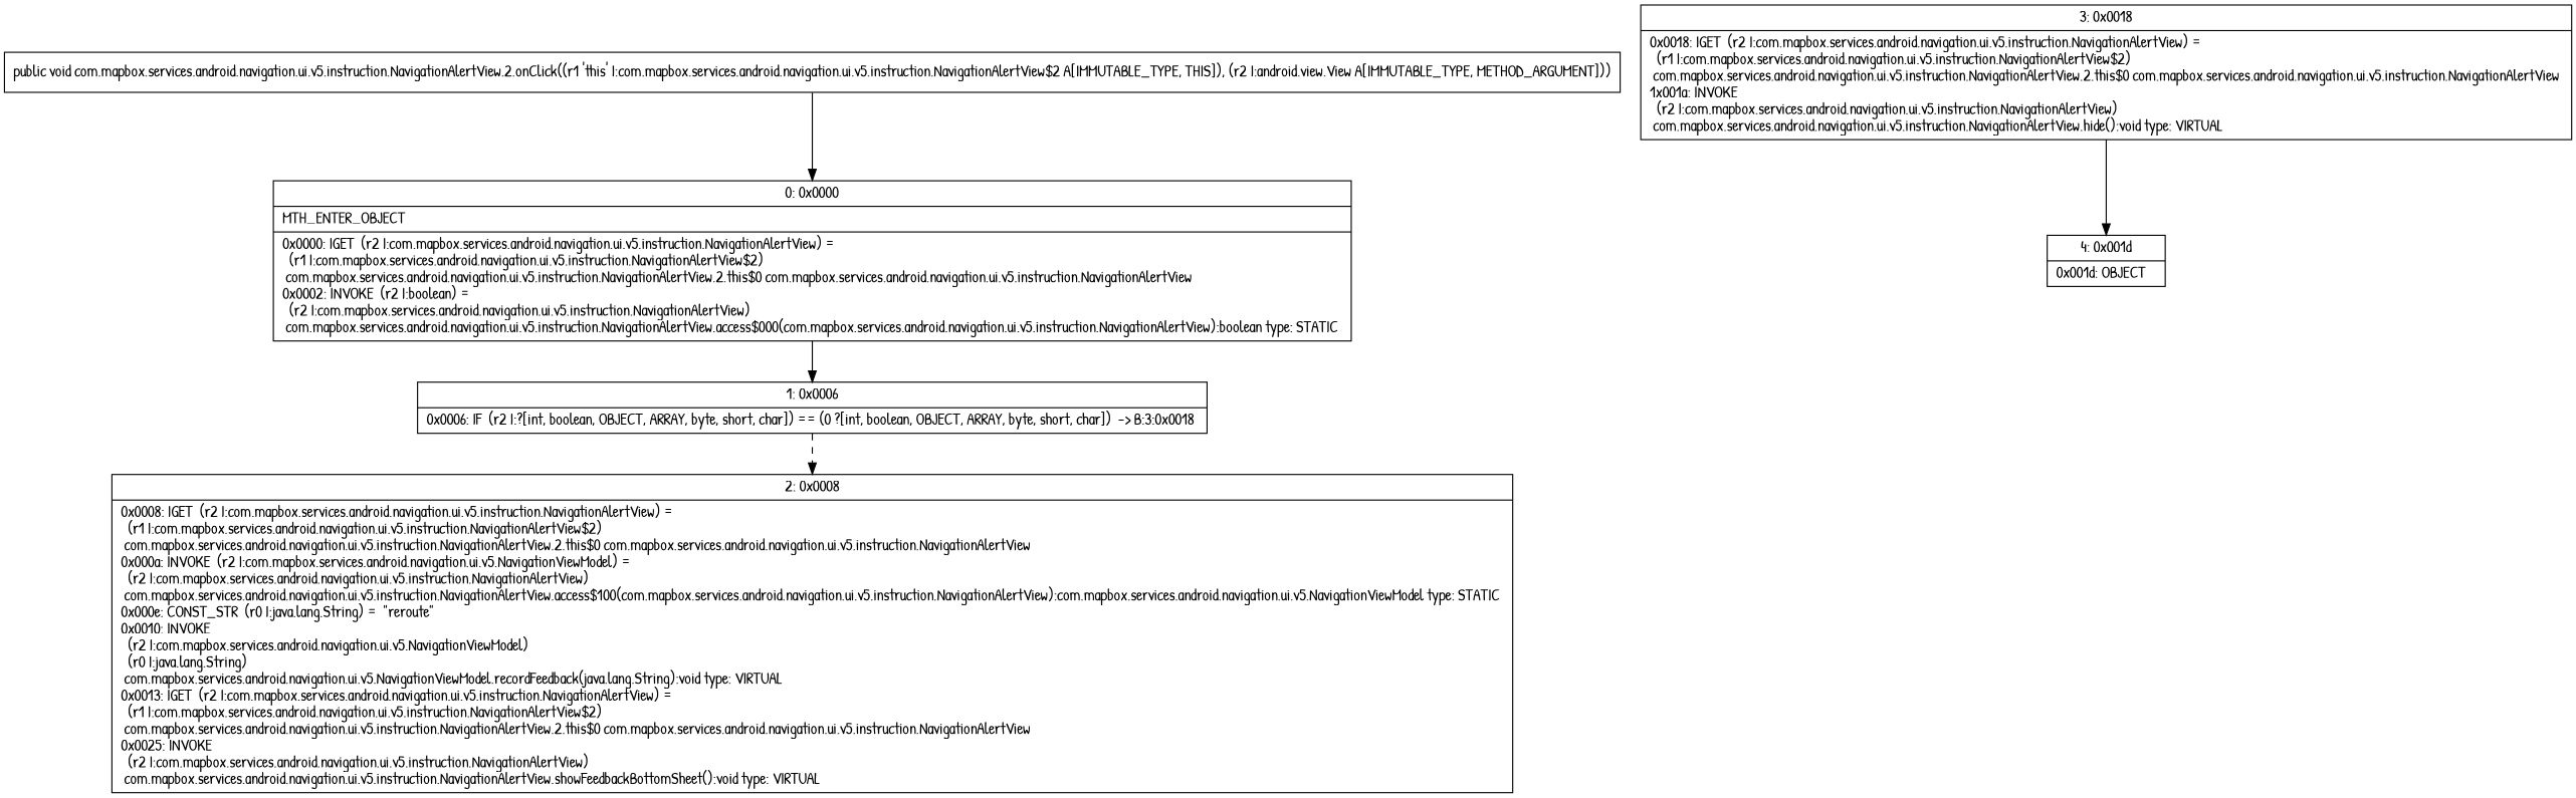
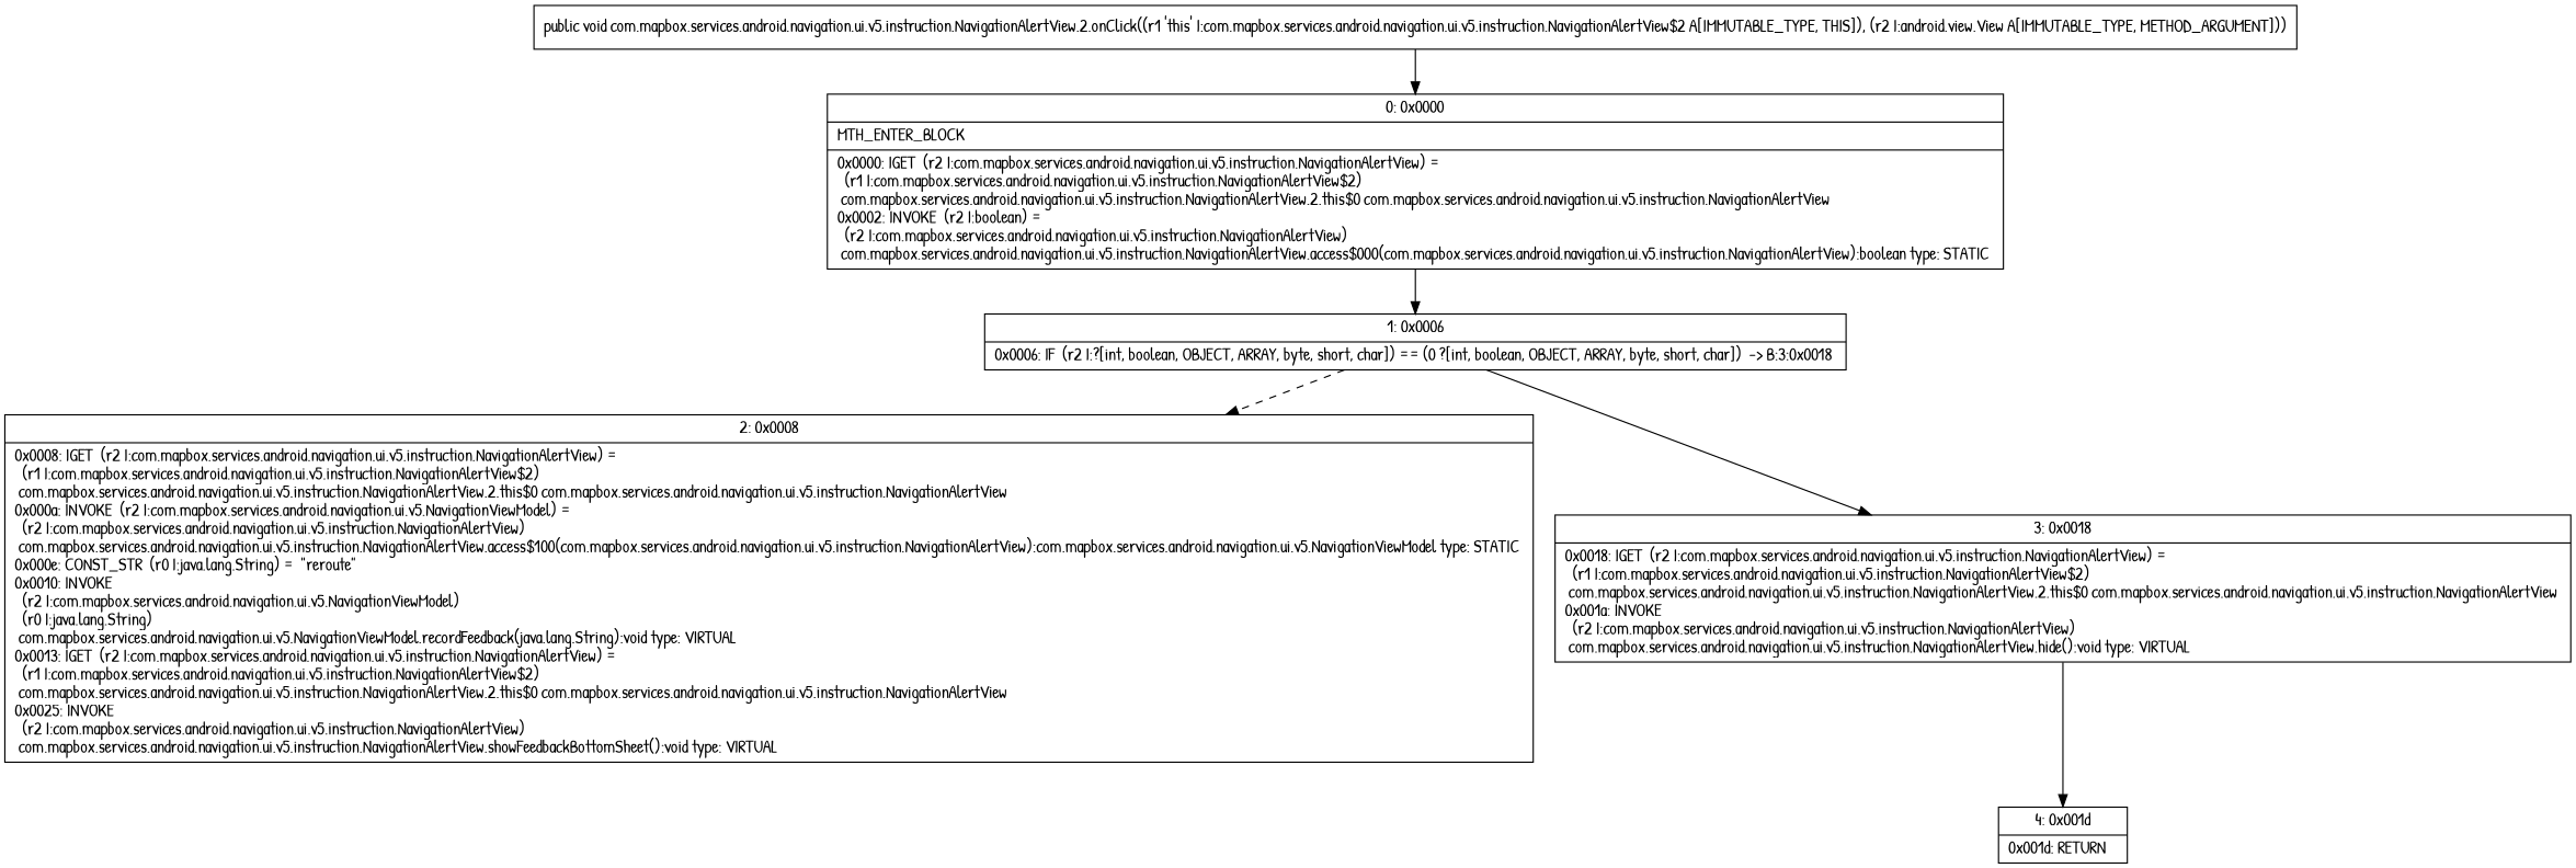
  digraph {
    fontname="Patrick Hand"
    node [fontname="Patrick Hand" shape=record]
    edge [fontname="Patrick Hand"]
-   n1 [label="{0\:\ 0x0000|MTH_ENTER_OBJECT\l|0x0000: IGET  (r2 I:com.mapbox.services.android.navigation.ui.v5.instruction.NavigationAlertView) = \l  (r1 I:com.mapbox.services.android.navigation.ui.v5.instruction.NavigationAlertView$2)\l com.mapbox.services.android.navigation.ui.v5.instruction.NavigationAlertView.2.this$0 com.mapbox.services.android.navigation.ui.v5.instruction.NavigationAlertView \l0x0002: INVOKE  (r2 I:boolean) = \l  (r2 I:com.mapbox.services.android.navigation.ui.v5.instruction.NavigationAlertView)\l com.mapbox.services.android.navigation.ui.v5.instruction.NavigationAlertView.access$000(com.mapbox.services.android.navigation.ui.v5.instruction.NavigationAlertView):boolean type: STATIC \l}"]
+   n1 [label="{0\:\ 0x0000|MTH_ENTER_BLOCK\l|0x0000: IGET  (r2 I:com.mapbox.services.android.navigation.ui.v5.instruction.NavigationAlertView) = \l  (r1 I:com.mapbox.services.android.navigation.ui.v5.instruction.NavigationAlertView$2)\l com.mapbox.services.android.navigation.ui.v5.instruction.NavigationAlertView.2.this$0 com.mapbox.services.android.navigation.ui.v5.instruction.NavigationAlertView \l0x0002: INVOKE  (r2 I:boolean) = \l  (r2 I:com.mapbox.services.android.navigation.ui.v5.instruction.NavigationAlertView)\l com.mapbox.services.android.navigation.ui.v5.instruction.NavigationAlertView.access$000(com.mapbox.services.android.navigation.ui.v5.instruction.NavigationAlertView):boolean type: STATIC \l}"]
    n2 [label="{1\:\ 0x0006|0x0006: IF  (r2 I:?[int, boolean, OBJECT, ARRAY, byte, short, char]) == (0 ?[int, boolean, OBJECT, ARRAY, byte, short, char])  \-\> B:3:0x0018 \l}"]
    n3 [label="{2\:\ 0x0008|0x0008: IGET  (r2 I:com.mapbox.services.android.navigation.ui.v5.instruction.NavigationAlertView) = \l  (r1 I:com.mapbox.services.android.navigation.ui.v5.instruction.NavigationAlertView$2)\l com.mapbox.services.android.navigation.ui.v5.instruction.NavigationAlertView.2.this$0 com.mapbox.services.android.navigation.ui.v5.instruction.NavigationAlertView \l0x000a: INVOKE  (r2 I:com.mapbox.services.android.navigation.ui.v5.NavigationViewModel) = \l  (r2 I:com.mapbox.services.android.navigation.ui.v5.instruction.NavigationAlertView)\l com.mapbox.services.android.navigation.ui.v5.instruction.NavigationAlertView.access$100(com.mapbox.services.android.navigation.ui.v5.instruction.NavigationAlertView):com.mapbox.services.android.navigation.ui.v5.NavigationViewModel type: STATIC \l0x000e: CONST_STR  (r0 I:java.lang.String) =  \"reroute\" \l0x0010: INVOKE  \l  (r2 I:com.mapbox.services.android.navigation.ui.v5.NavigationViewModel)\l  (r0 I:java.lang.String)\l com.mapbox.services.android.navigation.ui.v5.NavigationViewModel.recordFeedback(java.lang.String):void type: VIRTUAL \l0x0013: IGET  (r2 I:com.mapbox.services.android.navigation.ui.v5.instruction.NavigationAlertView) = \l  (r1 I:com.mapbox.services.android.navigation.ui.v5.instruction.NavigationAlertView$2)\l com.mapbox.services.android.navigation.ui.v5.instruction.NavigationAlertView.2.this$0 com.mapbox.services.android.navigation.ui.v5.instruction.NavigationAlertView \l0x0025: INVOKE  \l  (r2 I:com.mapbox.services.android.navigation.ui.v5.instruction.NavigationAlertView)\l com.mapbox.services.android.navigation.ui.v5.instruction.NavigationAlertView.showFeedbackBottomSheet():void type: VIRTUAL \l}"]
-   n4 [label="{3\:\ 0x0018|0x0018: IGET  (r2 I:com.mapbox.services.android.navigation.ui.v5.instruction.NavigationAlertView) = \l  (r1 I:com.mapbox.services.android.navigation.ui.v5.instruction.NavigationAlertView$2)\l com.mapbox.services.android.navigation.ui.v5.instruction.NavigationAlertView.2.this$0 com.mapbox.services.android.navigation.ui.v5.instruction.NavigationAlertView \l1x001a: INVOKE  \l  (r2 I:com.mapbox.services.android.navigation.ui.v5.instruction.NavigationAlertView)\l com.mapbox.services.android.navigation.ui.v5.instruction.NavigationAlertView.hide():void type: VIRTUAL \l}"]
-   n5 [label="{4\:\ 0x001d|0x001d: OBJECT   \l}"]
+   n4 [label="{3\:\ 0x0018|0x0018: IGET  (r2 I:com.mapbox.services.android.navigation.ui.v5.instruction.NavigationAlertView) = \l  (r1 I:com.mapbox.services.android.navigation.ui.v5.instruction.NavigationAlertView$2)\l com.mapbox.services.android.navigation.ui.v5.instruction.NavigationAlertView.2.this$0 com.mapbox.services.android.navigation.ui.v5.instruction.NavigationAlertView \l0x001a: INVOKE  \l  (r2 I:com.mapbox.services.android.navigation.ui.v5.instruction.NavigationAlertView)\l com.mapbox.services.android.navigation.ui.v5.instruction.NavigationAlertView.hide():void type: VIRTUAL \l}"]
+   n5 [label="{4\:\ 0x001d|0x001d: RETURN   \l}"]
    n6 [label="{public void com.mapbox.services.android.navigation.ui.v5.instruction.NavigationAlertView.2.onClick((r1 'this' I:com.mapbox.services.android.navigation.ui.v5.instruction.NavigationAlertView$2 A[IMMUTABLE_TYPE, THIS]), (r2 I:android.view.View A[IMMUTABLE_TYPE, METHOD_ARGUMENT])) }"]
    n1 -> n2
    n2 -> n3 [style=dashed]
+   n2 -> n4
    n4 -> n5
    n6 -> n1
  }
